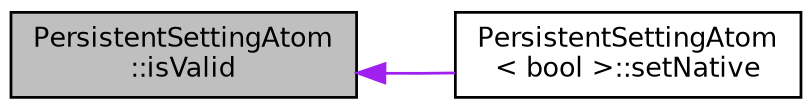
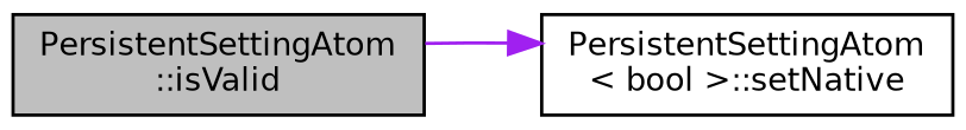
  digraph {
    rankdir=LR
    node [color=black fontname=Helvetica fontsize=10 shape=record style=filled]
    n1 [fillcolor=grey75 fontcolor=black height=0.2 label="PersistentSettingAtom\l::isValid" width=0.4]
    n2 [fillcolor=white height=0.2 label="PersistentSettingAtom\l\< bool \>::setNative" width=0.4]
-   n1 -> n2 [color=purple dir=back fontname=Helvetica fontsize=10 labelfontname=Helvetica labelfontsize=10 style=solid]
+   n2 -> n1 [color=purple dir=back fontname=Helvetica fontsize=10 labelfontname=Helvetica labelfontsize=10 style=solid]
  }
